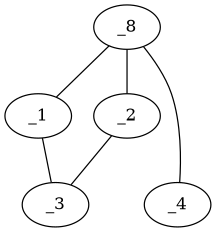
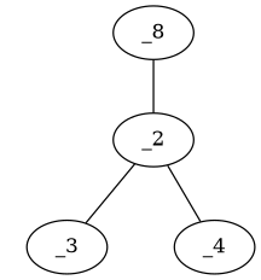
  graph {
    n1 [label=_8 x=0.550462 y=2.71176]
-   _1 [x=1.08696 y=1.26996]
    _2 [x=0.536159 y=1.9207]
    _4 [x=2.34684 y=3.06356]
    _3 [x=1.23759 y=1.79509]
-   n1 -- _1
    n1 -- _2
-   n1 -- _4
-   _1 -- _3
+   _2 -- _4
    _2 -- _3
  }
